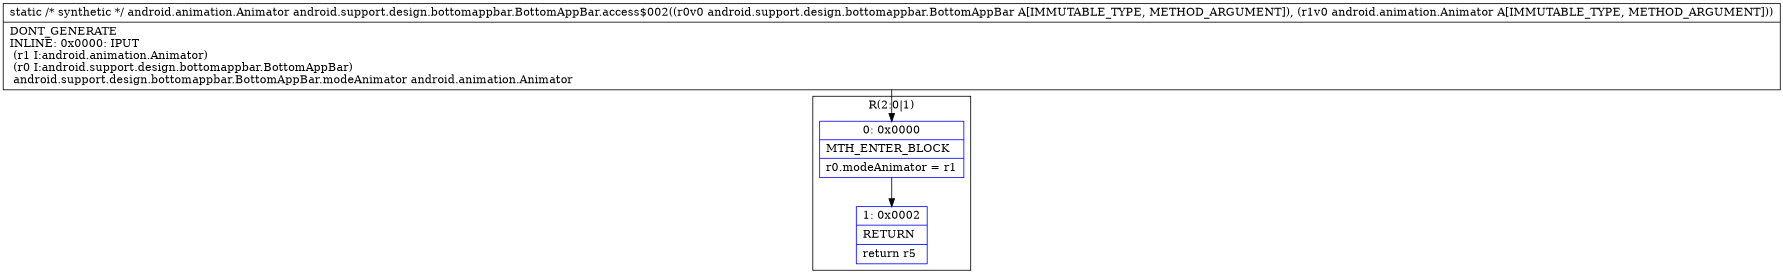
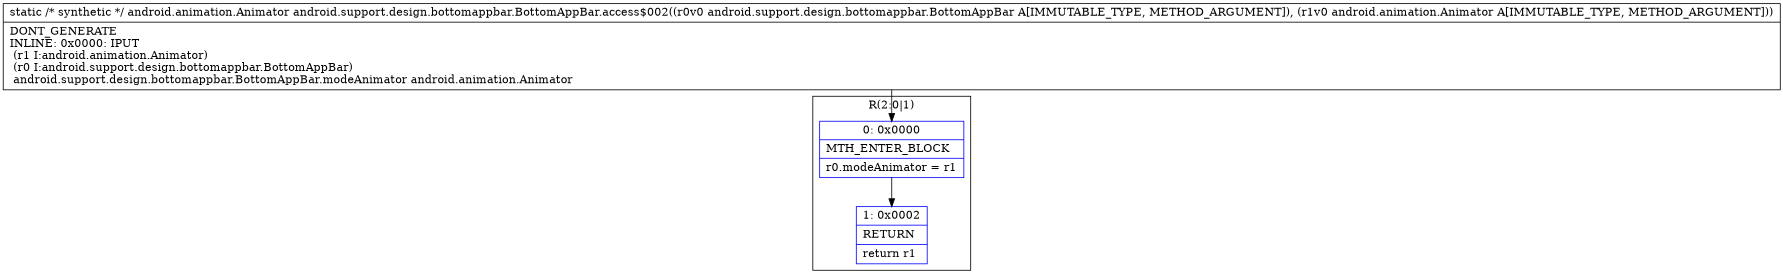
  digraph {
    node [color=blue shape=record]
    n1 [label="{0\:\ 0x0000|MTH_ENTER_BLOCK\l|r0.modeAnimator = r1\l}"]
-   n2 [label="{1\:\ 0x0002|RETURN\l|return r5\l}"]
+   n2 [label="{1\:\ 0x0002|RETURN\l|return r1\l}"]
    n3 [label="{static \/* synthetic *\/ android.animation.Animator android.support.design.bottomappbar.BottomAppBar.access$002((r0v0 android.support.design.bottomappbar.BottomAppBar A[IMMUTABLE_TYPE, METHOD_ARGUMENT]), (r1v0 android.animation.Animator A[IMMUTABLE_TYPE, METHOD_ARGUMENT]))  | DONT_GENERATE\lINLINE: 0x0000: IPUT  \l  (r1 I:android.animation.Animator)\l  (r0 I:android.support.design.bottomappbar.BottomAppBar)\l android.support.design.bottomappbar.BottomAppBar.modeAnimator android.animation.Animator\l}" color=""]
    subgraph cluster_1 {
      label="R(2:0|1)"
      n1
      n2
    }
    n1 -> n2
    n3 -> n1
  }
